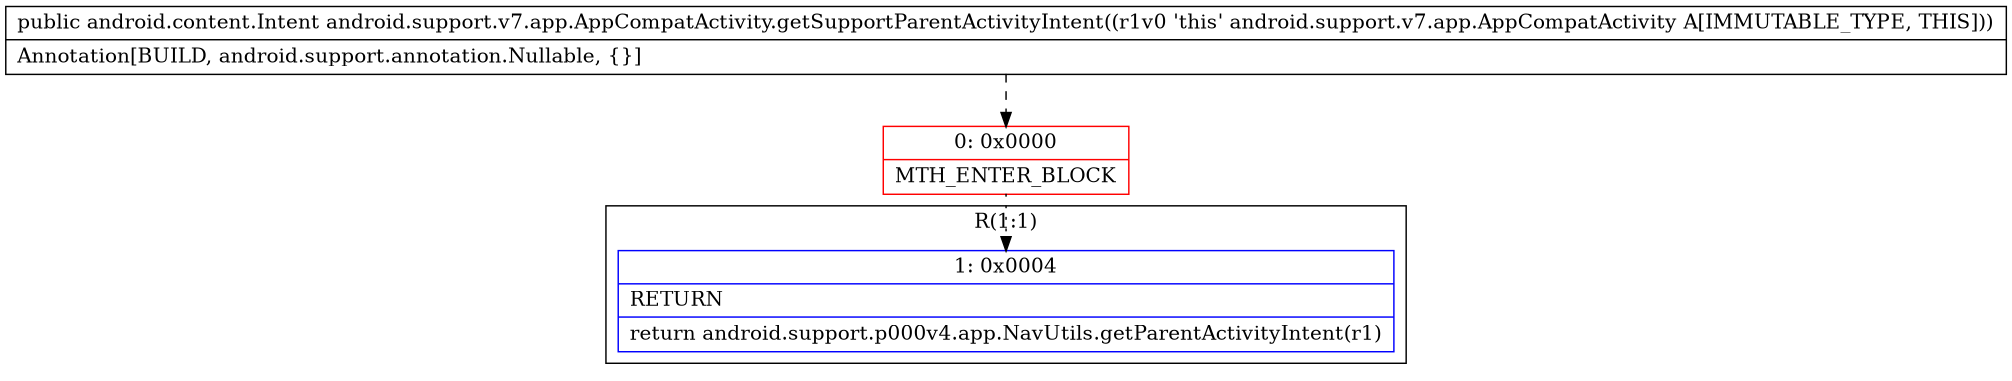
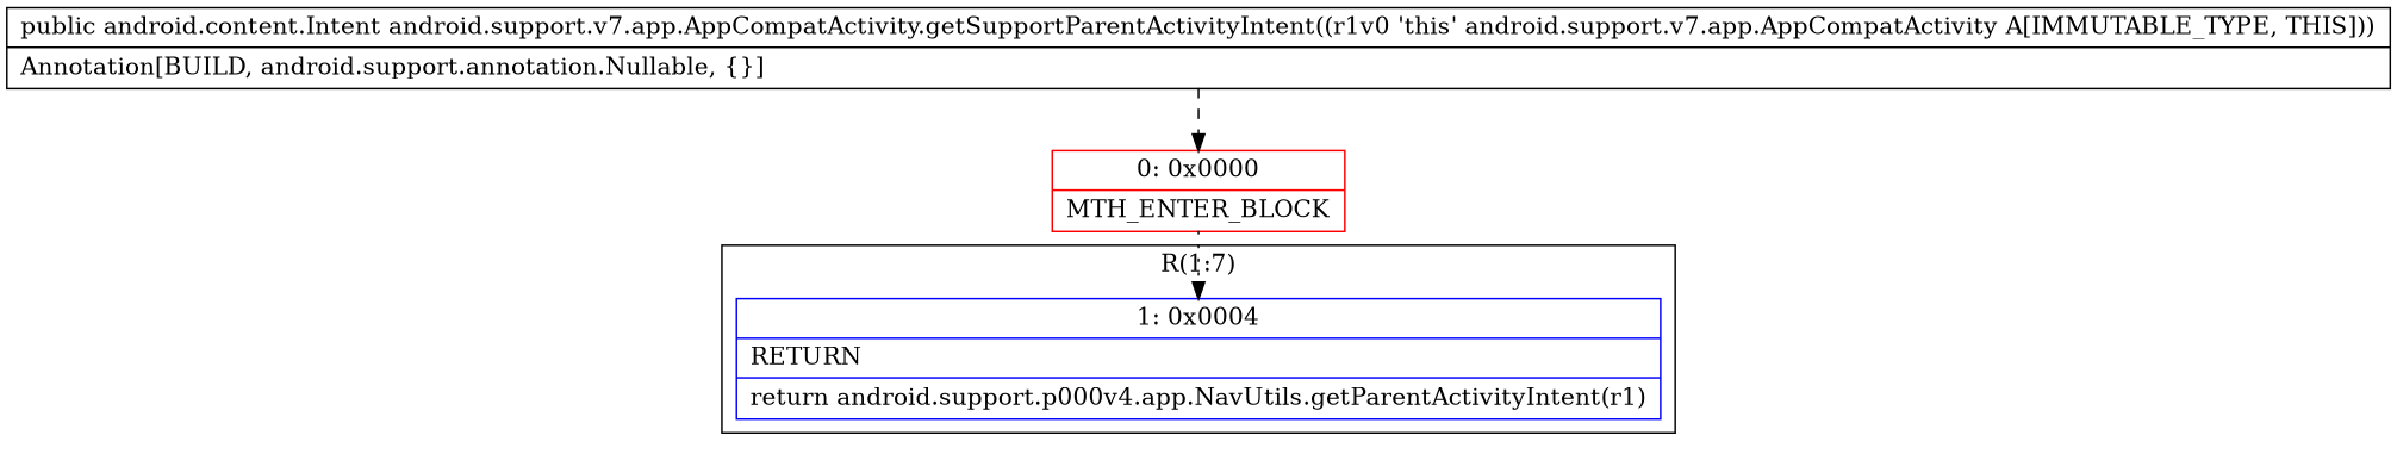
  digraph {
    node [shape=record]
    n1 [color=blue label="{1\:\ 0x0004|RETURN\l|return android.support.p000v4.app.NavUtils.getParentActivityIntent(r1)\l}"]
    n2 [color=red label="{0\:\ 0x0000|MTH_ENTER_BLOCK\l}"]
    n3 [label="{public android.content.Intent android.support.v7.app.AppCompatActivity.getSupportParentActivityIntent((r1v0 'this' android.support.v7.app.AppCompatActivity A[IMMUTABLE_TYPE, THIS]))  | Annotation[BUILD, android.support.annotation.Nullable, \{\}]\l}"]
    subgraph cluster_1 {
-     label="R(1:1)"
+     label="R(1:7)"
      n1
    }
    n2 -> n1 [style=dotted]
    n3 -> n2 [style=dashed]
  }
